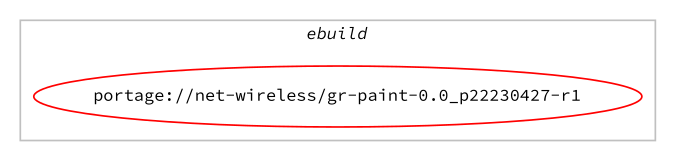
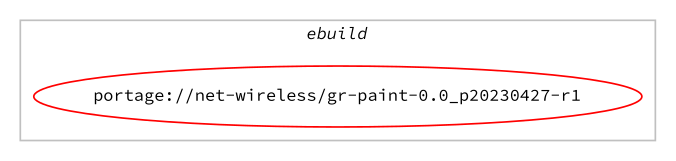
  digraph {
    compound=true
    concentrate=true
    fontname="Source Code Pro"
    fontsize=10
    newrank=true
    rankdir=LR
    ranksep=1.5
-   n1 [color=red fontname="Source Code Pro" fontsize=10 label="portage://net-wireless/gr-paint-0.0_p22230427-r1" width=4]
+   n1 [color=red fontname="Source Code Pro" fontsize=10 label="portage://net-wireless/gr-paint-0.0_p20230427-r1" width=4]
    subgraph cluster_1 {
      color=gray
      label=<<i>ebuild</i>>
      n1
    }
    subgraph cluster_2 {
      color=gray
      label=<<i>dependencies</i>>
      subgraph cluster_3 {
        color=gray
        fillcolor="#eeeeee"
        label=<<i>compile</i>>
        style=filled
      }
      subgraph cluster_4 {
        color=gray
        fillcolor="#eeeeee"
        label=<<i>compile and run</i>>
        style=filled
      }
      subgraph cluster_5 {
        color=gray
        fillcolor="#eeeeee"
        label=<<i>run</i>>
        style=filled
      }
    }
    subgraph cluster_6 {
      color=gray
      label=<<i>candidates</i>>
      rank=same
    }
  }
